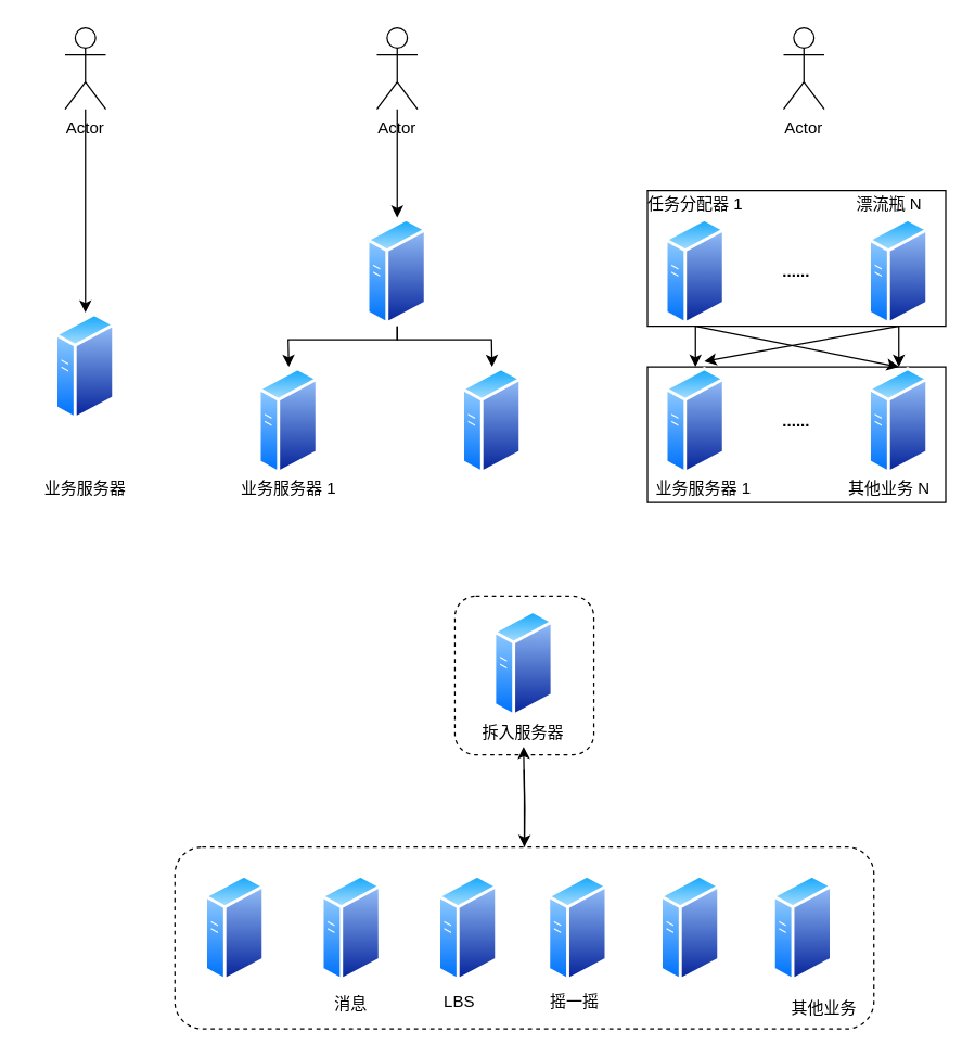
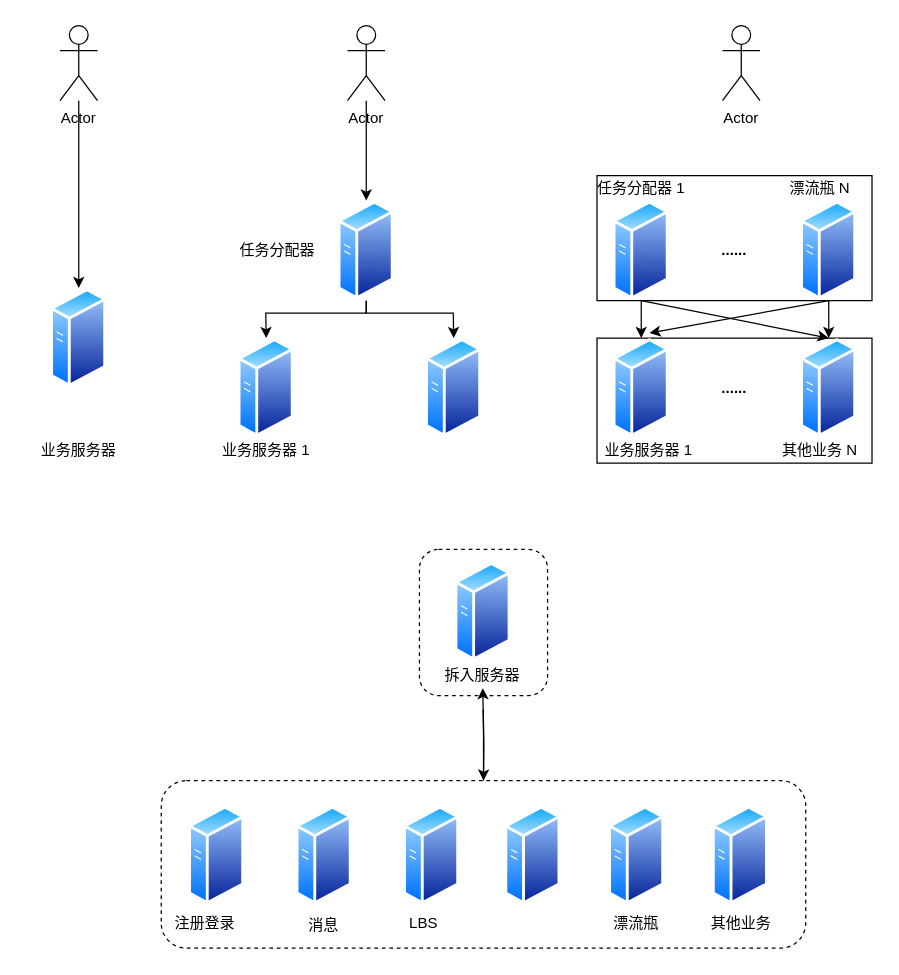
  <mxCell id="0" />
  <mxCell id="1" parent="0" />
  <mxCell id="2" value="" style="rounded=1;whiteSpace=wrap;html=1;dashed=1;" vertex="1" parent="1"><mxGeometry x="334.95" y="439" width="102.5" height="117" as="geometry" /></mxCell>
  <mxCell id="3" style="edgeStyle=orthogonalEdgeStyle;rounded=0;orthogonalLoop=1;jettySize=auto;html=1;entryX=0.5;entryY=1;entryDx=0;entryDy=0;" edge="1" parent="1" source="4" target="49"><mxGeometry relative="1" as="geometry" /></mxCell>
  <mxCell id="4" value="" style="rounded=1;whiteSpace=wrap;html=1;dashed=1;" vertex="1" parent="1"><mxGeometry x="128.4" y="624" width="515.6" height="134" as="geometry" /></mxCell>
  <mxCell id="5" value="" style="rounded=0;whiteSpace=wrap;html=1;" parent="1" vertex="1"><mxGeometry x="477" y="270" width="220" height="100" as="geometry" /></mxCell>
  <mxCell id="6" value="" style="rounded=0;whiteSpace=wrap;html=1;" parent="1" vertex="1"><mxGeometry x="477" y="140" width="220" height="100" as="geometry" /></mxCell>
  <mxCell id="7" style="edgeStyle=orthogonalEdgeStyle;rounded=0;orthogonalLoop=1;jettySize=auto;html=1;" parent="1" source="8" target="9" edge="1"><mxGeometry relative="1" as="geometry" /></mxCell>
  <mxCell id="8" value="Actor" style="shape=umlActor;verticalLabelPosition=bottom;verticalAlign=top;html=1;outlineConnect=0;" parent="1" vertex="1"><mxGeometry x="47.4" y="20" width="30" height="60" as="geometry" /></mxCell>
  <mxCell id="9" value="" style="aspect=fixed;perimeter=ellipsePerimeter;html=1;align=center;shadow=0;dashed=0;spacingTop=3;image;image=img/lib/active_directory/generic_server.svg;" parent="1" vertex="1"><mxGeometry x="40" y="230" width="44.8" height="80" as="geometry" /></mxCell>
  <mxCell id="10" style="edgeStyle=orthogonalEdgeStyle;rounded=0;orthogonalLoop=1;jettySize=auto;html=1;" parent="1" source="11" target="14" edge="1"><mxGeometry relative="1" as="geometry" /></mxCell>
  <mxCell id="11" value="Actor" style="shape=umlActor;verticalLabelPosition=bottom;verticalAlign=top;html=1;outlineConnect=0;" parent="1" vertex="1"><mxGeometry x="277.4" y="20" width="30" height="60" as="geometry" /></mxCell>
  <mxCell id="12" style="edgeStyle=orthogonalEdgeStyle;rounded=0;orthogonalLoop=1;jettySize=auto;html=1;" parent="1" source="14" target="15" edge="1"><mxGeometry relative="1" as="geometry"><Array as="points"><mxPoint x="292" y="250" /><mxPoint x="212" y="250" /></Array></mxGeometry></mxCell>
  <mxCell id="13" style="edgeStyle=orthogonalEdgeStyle;rounded=0;orthogonalLoop=1;jettySize=auto;html=1;" parent="1" source="14" target="16" edge="1"><mxGeometry relative="1" as="geometry"><Array as="points"><mxPoint x="292" y="250" /><mxPoint x="362" y="250" /></Array></mxGeometry></mxCell>
  <mxCell id="14" value="" style="aspect=fixed;perimeter=ellipsePerimeter;html=1;align=center;shadow=0;dashed=0;spacingTop=3;image;image=img/lib/active_directory/generic_server.svg;" parent="1" vertex="1"><mxGeometry x="270" y="160" width="44.8" height="80" as="geometry" /></mxCell>
  <mxCell id="15" value="" style="aspect=fixed;perimeter=ellipsePerimeter;html=1;align=center;shadow=0;dashed=0;spacingTop=3;image;image=img/lib/active_directory/generic_server.svg;" parent="1" vertex="1"><mxGeometry x="190" y="270" width="44.8" height="80" as="geometry" /></mxCell>
  <mxCell id="16" value="" style="aspect=fixed;perimeter=ellipsePerimeter;html=1;align=center;shadow=0;dashed=0;spacingTop=3;image;image=img/lib/active_directory/generic_server.svg;" parent="1" vertex="1"><mxGeometry x="340" y="270" width="44.8" height="80" as="geometry" /></mxCell>
  <mxCell id="17" value="Actor" style="shape=umlActor;verticalLabelPosition=bottom;verticalAlign=top;html=1;outlineConnect=0;" parent="1" vertex="1"><mxGeometry x="577.4" y="20" width="30" height="60" as="geometry" /></mxCell>
  <mxCell id="18" style="edgeStyle=none;rounded=0;orthogonalLoop=1;jettySize=auto;html=1;entryX=0.5;entryY=0;entryDx=0;entryDy=0;exitX=0.5;exitY=1;exitDx=0;exitDy=0;" parent="1" source="20" target="22" edge="1"><mxGeometry relative="1" as="geometry"><Array as="points" /></mxGeometry></mxCell>
  <mxCell id="19" style="edgeStyle=none;rounded=0;orthogonalLoop=1;jettySize=auto;html=1;" parent="1" source="20" target="21" edge="1"><mxGeometry relative="1" as="geometry" /></mxCell>
  <mxCell id="20" value="" style="aspect=fixed;perimeter=ellipsePerimeter;html=1;align=center;shadow=0;dashed=0;spacingTop=3;image;image=img/lib/active_directory/generic_server.svg;" parent="1" vertex="1"><mxGeometry x="490" y="160" width="44.8" height="80" as="geometry" /></mxCell>
  <mxCell id="21" value="" style="aspect=fixed;perimeter=ellipsePerimeter;html=1;align=center;shadow=0;dashed=0;spacingTop=3;image;image=img/lib/active_directory/generic_server.svg;" parent="1" vertex="1"><mxGeometry x="490" y="270" width="44.8" height="80" as="geometry" /></mxCell>
  <mxCell id="22" value="" style="aspect=fixed;perimeter=ellipsePerimeter;html=1;align=center;shadow=0;dashed=0;spacingTop=3;image;image=img/lib/active_directory/generic_server.svg;" parent="1" vertex="1"><mxGeometry x="640" y="270" width="44.8" height="80" as="geometry" /></mxCell>
  <mxCell id="23" style="edgeStyle=orthogonalEdgeStyle;rounded=0;orthogonalLoop=1;jettySize=auto;html=1;entryX=0.5;entryY=0;entryDx=0;entryDy=0;" parent="1" source="25" target="22" edge="1"><mxGeometry relative="1" as="geometry" /></mxCell>
  <mxCell id="24" style="edgeStyle=none;rounded=0;orthogonalLoop=1;jettySize=auto;html=1;entryX=0.647;entryY=-0.05;entryDx=0;entryDy=0;entryPerimeter=0;exitX=0.5;exitY=1;exitDx=0;exitDy=0;" parent="1" source="25" target="21" edge="1"><mxGeometry relative="1" as="geometry" /></mxCell>
  <mxCell id="25" value="" style="aspect=fixed;perimeter=ellipsePerimeter;html=1;align=center;shadow=0;dashed=0;spacingTop=3;image;image=img/lib/active_directory/generic_server.svg;" parent="1" vertex="1"><mxGeometry x="640" y="160" width="44.8" height="80" as="geometry" /></mxCell>
  <mxCell id="26" value="&lt;b&gt;...&lt;/b&gt;&lt;b&gt;...&lt;/b&gt;" style="text;html=1;strokeColor=none;fillColor=none;align=center;verticalAlign=middle;whiteSpace=wrap;rounded=0;" parent="1" vertex="1"><mxGeometry x="567" y="190" width="40" height="20" as="geometry" /></mxCell>
  <mxCell id="27" value="&lt;b&gt;...&lt;/b&gt;&lt;b&gt;...&lt;/b&gt;" style="text;html=1;strokeColor=none;fillColor=none;align=center;verticalAlign=middle;whiteSpace=wrap;rounded=0;" parent="1" vertex="1"><mxGeometry x="567" y="300" width="40" height="20" as="geometry" /></mxCell>
  <mxCell id="28" value="业务服务器" style="text;html=1;strokeColor=none;fillColor=none;align=center;verticalAlign=middle;whiteSpace=wrap;rounded=0;" parent="1" vertex="1"><mxGeometry x="20.9" y="350" width="83" height="20" as="geometry" /></mxCell>
  <mxCell id="29" value="业务服务器 1" style="text;html=1;strokeColor=none;fillColor=none;align=center;verticalAlign=middle;whiteSpace=wrap;rounded=0;" parent="1" vertex="1"><mxGeometry x="170.9" y="350" width="83" height="20" as="geometry" /></mxCell>
  <mxCell id="30" value="业务服务器 1" style="text;html=1;strokeColor=none;fillColor=none;align=center;verticalAlign=middle;whiteSpace=wrap;rounded=0;" parent="1" vertex="1"><mxGeometry x="477" y="350" width="83" height="20" as="geometry" /></mxCell>
  <mxCell id="31" value="其他业务 N" style="text;html=1;strokeColor=none;fillColor=none;align=center;verticalAlign=middle;whiteSpace=wrap;rounded=0;" parent="1" vertex="1"><mxGeometry x="614" y="350" width="83" height="20" as="geometry" /></mxCell>
+ <mxCell id="32" value="任务分配器" style="text;html=1;strokeColor=none;fillColor=none;align=center;verticalAlign=middle;whiteSpace=wrap;rounded=0;" parent="1" vertex="1"><mxGeometry x="180" y="190" width="83" height="20" as="geometry" /></mxCell>
  <mxCell id="33" value="任务分配器 1" style="text;html=1;strokeColor=none;fillColor=none;align=center;verticalAlign=middle;whiteSpace=wrap;rounded=0;" parent="1" vertex="1"><mxGeometry x="470.9" y="140" width="83" height="20" as="geometry" /></mxCell>
  <mxCell id="34" value="漂流瓶 N" style="text;html=1;strokeColor=none;fillColor=none;align=center;verticalAlign=middle;whiteSpace=wrap;rounded=0;" parent="1" vertex="1"><mxGeometry x="614" y="140" width="83" height="20" as="geometry" /></mxCell>
  <mxCell id="35" value="" style="aspect=fixed;perimeter=ellipsePerimeter;html=1;align=center;shadow=0;dashed=0;spacingTop=3;image;image=img/lib/active_directory/generic_server.svg;" vertex="1" parent="1"><mxGeometry x="363.5" y="449" width="44.8" height="80" as="geometry" /></mxCell>
  <mxCell id="36" value="" style="aspect=fixed;perimeter=ellipsePerimeter;html=1;align=center;shadow=0;dashed=0;spacingTop=3;image;image=img/lib/active_directory/generic_server.svg;" vertex="1" parent="1"><mxGeometry x="150.4" y="644" width="44.8" height="80" as="geometry" /></mxCell>
  <mxCell id="37" value="" style="aspect=fixed;perimeter=ellipsePerimeter;html=1;align=center;shadow=0;dashed=0;spacingTop=3;image;image=img/lib/active_directory/generic_server.svg;" vertex="1" parent="1"><mxGeometry x="236.4" y="644" width="44.8" height="80" as="geometry" /></mxCell>
  <mxCell id="38" value="" style="aspect=fixed;perimeter=ellipsePerimeter;html=1;align=center;shadow=0;dashed=0;spacingTop=3;image;image=img/lib/active_directory/generic_server.svg;" vertex="1" parent="1"><mxGeometry x="569.4" y="644" width="44.8" height="80" as="geometry" /></mxCell>
  <mxCell id="39" value="" style="aspect=fixed;perimeter=ellipsePerimeter;html=1;align=center;shadow=0;dashed=0;spacingTop=3;image;image=img/lib/active_directory/generic_server.svg;" vertex="1" parent="1"><mxGeometry x="486.4" y="644" width="44.8" height="80" as="geometry" /></mxCell>
  <mxCell id="40" value="" style="aspect=fixed;perimeter=ellipsePerimeter;html=1;align=center;shadow=0;dashed=0;spacingTop=3;image;image=img/lib/active_directory/generic_server.svg;" vertex="1" parent="1"><mxGeometry x="403.4" y="644" width="44.8" height="80" as="geometry" /></mxCell>
  <mxCell id="41" value="" style="aspect=fixed;perimeter=ellipsePerimeter;html=1;align=center;shadow=0;dashed=0;spacingTop=3;image;image=img/lib/active_directory/generic_server.svg;" vertex="1" parent="1"><mxGeometry x="322.4" y="644" width="44.8" height="80" as="geometry" /></mxCell>
+ <mxCell id="42" value="注册登录" style="text;html=1;strokeColor=none;fillColor=none;align=center;verticalAlign=middle;whiteSpace=wrap;rounded=0;" vertex="1" parent="1"><mxGeometry x="132.2" y="727" width="63" height="21" as="geometry" /></mxCell>
  <mxCell id="43" value="消息" style="text;html=1;strokeColor=none;fillColor=none;align=center;verticalAlign=middle;whiteSpace=wrap;rounded=0;" vertex="1" parent="1"><mxGeometry x="227.3" y="729" width="63" height="21" as="geometry" /></mxCell>
  <mxCell id="44" value="LBS" style="text;html=1;strokeColor=none;fillColor=none;align=center;verticalAlign=middle;whiteSpace=wrap;rounded=0;" vertex="1" parent="1"><mxGeometry x="307.4" y="727" width="63" height="21" as="geometry" /></mxCell>
- <mxCell id="45" value="摇一摇" style="text;html=1;strokeColor=none;fillColor=none;align=center;verticalAlign=middle;whiteSpace=wrap;rounded=0;" vertex="1" parent="1"><mxGeometry x="392" y="727" width="63" height="21" as="geometry" /></mxCell>
- <mxCell id="47" value="其他业务" style="text;html=1;strokeColor=none;fillColor=none;align=center;verticalAlign=middle;whiteSpace=wrap;rounded=0;" vertex="1" parent="1"><mxGeometry x="575.9" y="732" width="63" height="21" as="geometry" /></mxCell>
+ <mxCell id="46" value="漂流瓶" style="text;html=1;strokeColor=none;fillColor=none;align=center;verticalAlign=middle;whiteSpace=wrap;rounded=0;" vertex="1" parent="1"><mxGeometry x="477" y="727" width="63" height="21" as="geometry" /></mxCell>
+ <mxCell id="47" value="其他业务" style="text;html=1;strokeColor=none;fillColor=none;align=center;verticalAlign=middle;whiteSpace=wrap;rounded=0;" vertex="1" parent="1"><mxGeometry x="560.9" y="727" width="63" height="21" as="geometry" /></mxCell>
  <mxCell id="48" style="edgeStyle=orthogonalEdgeStyle;rounded=0;orthogonalLoop=1;jettySize=auto;html=1;" edge="1" parent="1" target="4"><mxGeometry relative="1" as="geometry"><mxPoint x="386" y="567" as="sourcePoint" /></mxGeometry></mxCell>
  <mxCell id="49" value="拆入服务器" style="text;html=1;strokeColor=none;fillColor=none;align=center;verticalAlign=middle;whiteSpace=wrap;rounded=0;" vertex="1" parent="1"><mxGeometry x="354.15" y="529" width="63" height="21" as="geometry" /></mxCell>
